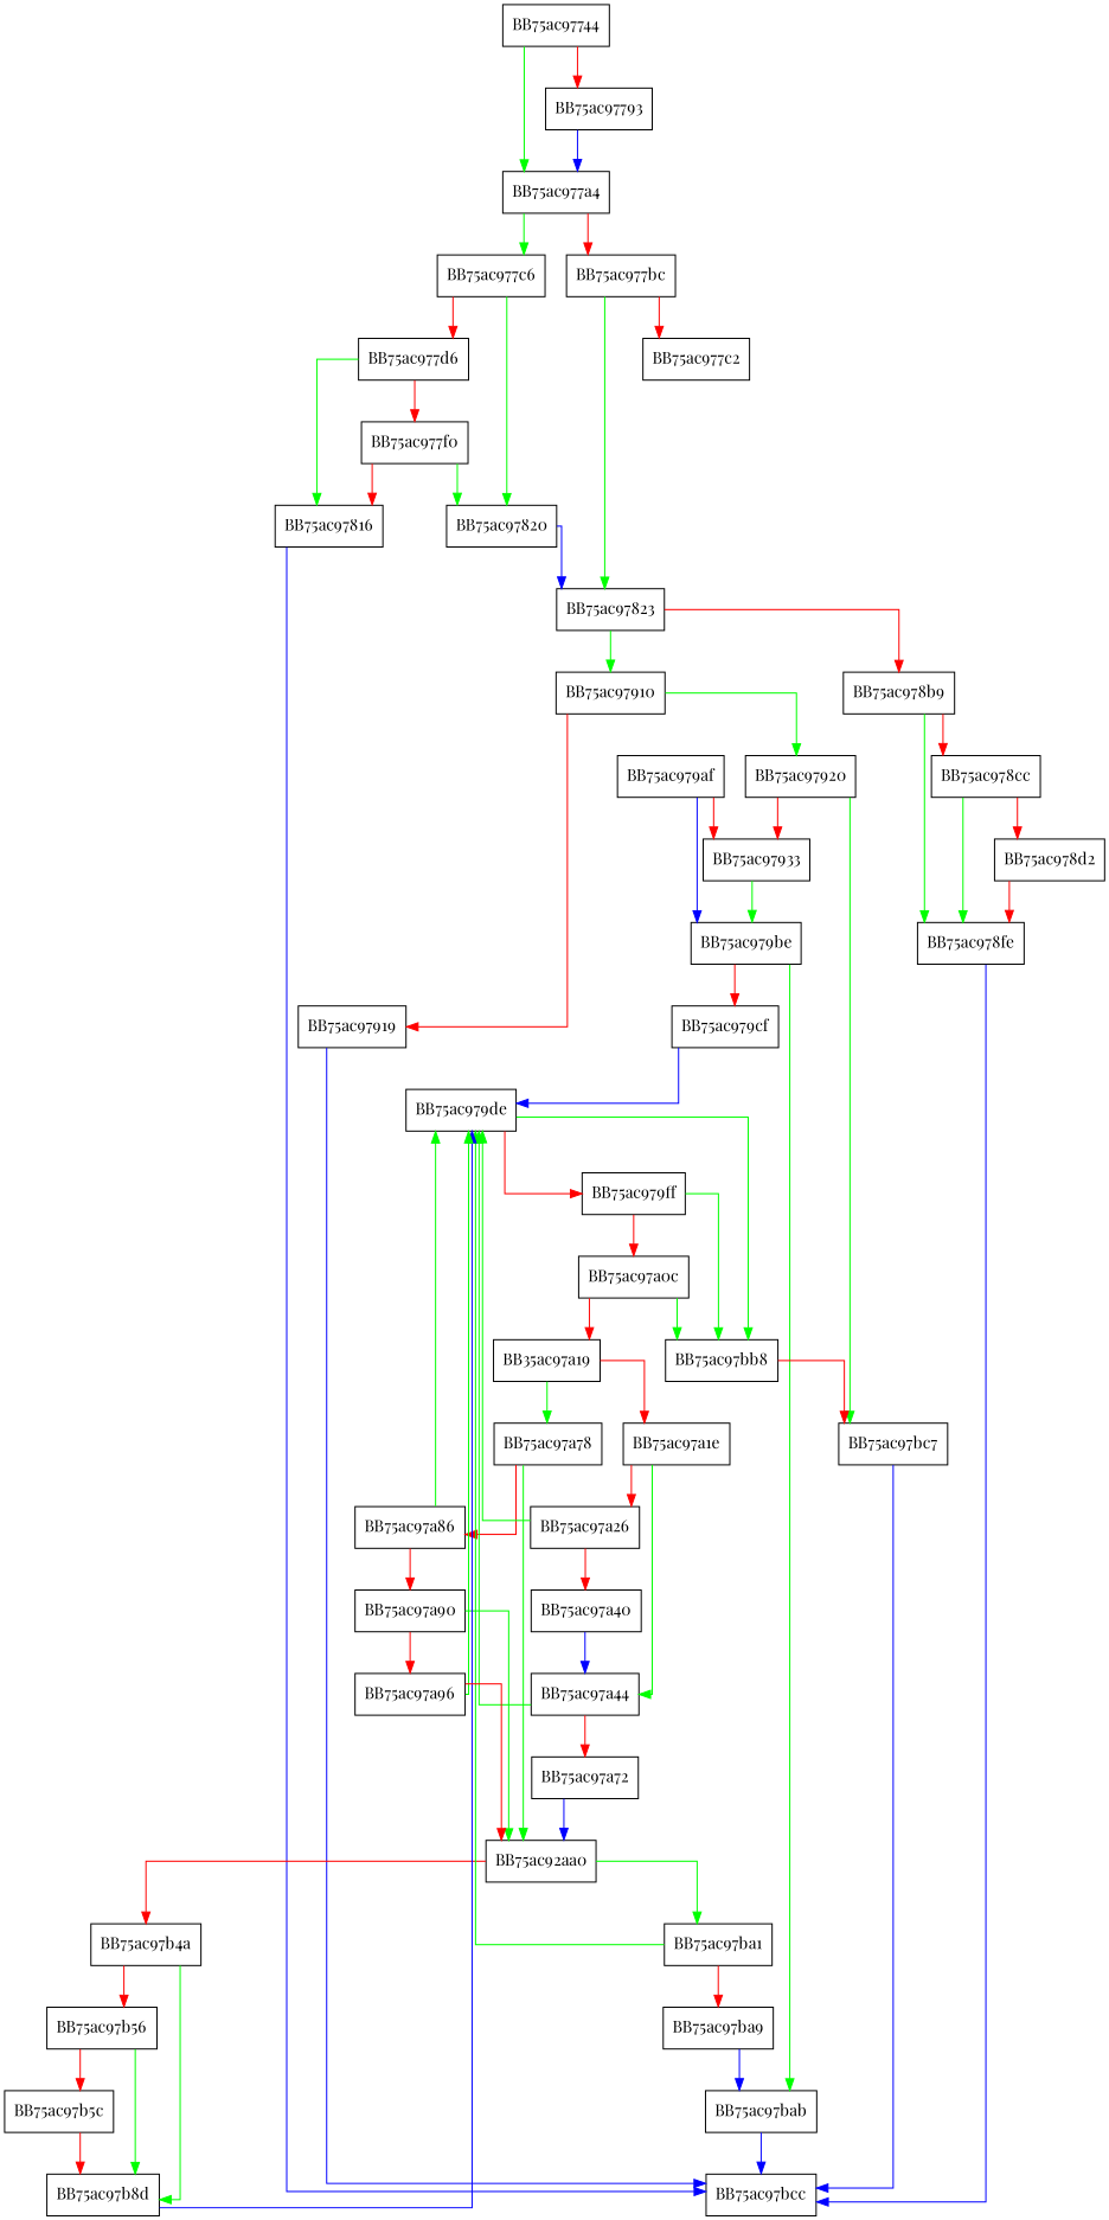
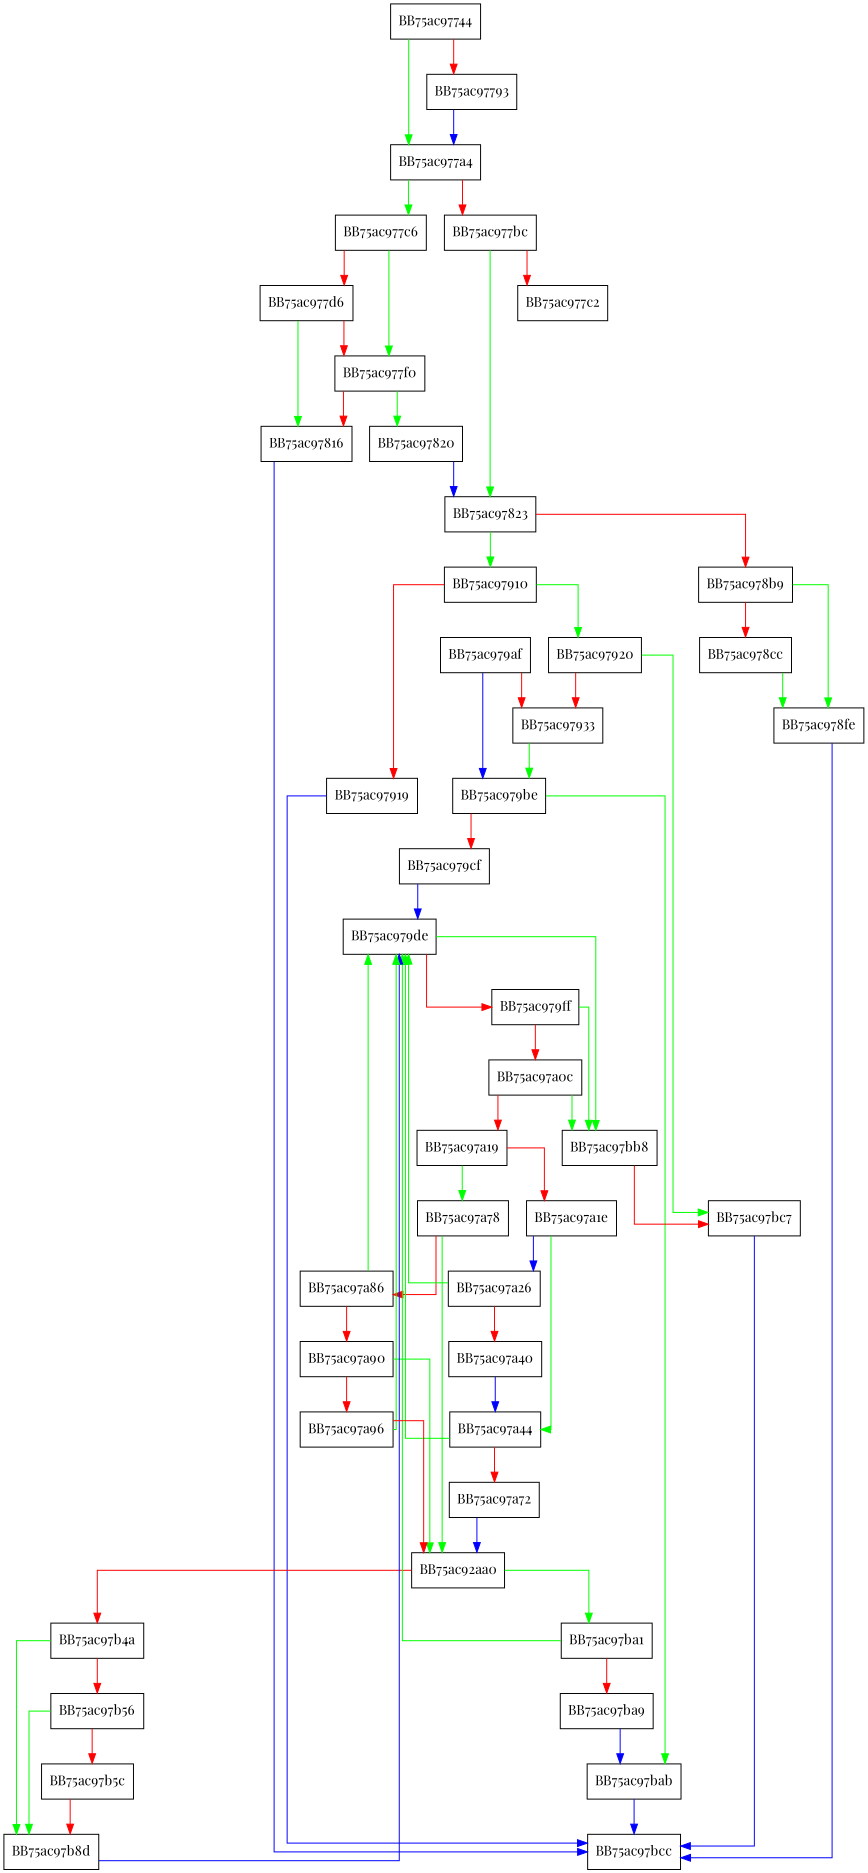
  digraph {
    fontname="Playfair Display"
    splines=ortho
    node [fontname="Playfair Display" shape=box]
    edge [color=red fontname="Playfair Display"]
    BB75ac97744
    BB75ac977a4
    BB75ac97793
    BB75ac977c6
    BB75ac977bc
    BB75ac977f0
    BB75ac977d6
    BB75ac97823
    BB75ac977c2
    BB75ac97816
    BB75ac97820
    BB75ac97910
    BB75ac978b9
    BB75ac97920
    BB75ac97919
    BB75ac978fe
    BB75ac978cc
    BB75ac97bcc
    BB75ac97bc7
    BB75ac97933
-   BB75ac978d2
    BB75ac979be
    BB75ac97bab
    BB75ac979cf
    BB75ac979af
    BB75ac979de
    BB75ac97bb8
    BB75ac979ff
    BB75ac97a0c
-   BB75ac97a19 [label=BB35ac97a19]
+   BB75ac97a19
    BB75ac97a78
    BB75ac97a1e
    n33 [label=BB75ac92aa0]
    BB75ac97a86
    BB75ac97a44
    BB75ac97a26
    BB75ac97ba1
    BB75ac97b4a
    BB75ac97a90
    BB75ac97a72
    BB75ac97a40
    BB75ac97ba9
    BB75ac97b8d
    BB75ac97b56
    BB75ac97a96
    BB75ac97b5c
    BB75ac97744 -> BB75ac977a4 [color=green]
    BB75ac97744 -> BB75ac97793
    BB75ac977a4 -> BB75ac977c6 [color=green]
    BB75ac977a4 -> BB75ac977bc
    BB75ac97793 -> BB75ac977a4 [color=blue]
-   BB75ac977c6 -> BB75ac97820 [color=green]
+   BB75ac977c6 -> BB75ac977f0 [color=green]
    BB75ac977c6 -> BB75ac977d6
    BB75ac977bc -> BB75ac97823 [color=green]
    BB75ac977bc -> BB75ac977c2
    BB75ac977f0 -> BB75ac97816
    BB75ac977f0 -> BB75ac97820 [color=green]
    BB75ac977d6 -> BB75ac977f0
    BB75ac977d6 -> BB75ac97816 [color=green]
    BB75ac97823 -> BB75ac97910 [color=green]
    BB75ac97823 -> BB75ac978b9
    BB75ac97816 -> BB75ac97bcc [color=blue]
    BB75ac97820 -> BB75ac97823 [color=blue]
    BB75ac97910 -> BB75ac97920 [color=green]
    BB75ac97910 -> BB75ac97919
    BB75ac978b9 -> BB75ac978fe [color=green]
    BB75ac978b9 -> BB75ac978cc
    BB75ac97920 -> BB75ac97bc7 [color=green]
    BB75ac97920 -> BB75ac97933
    BB75ac97919 -> BB75ac97bcc [color=blue]
    BB75ac978fe -> BB75ac97bcc [color=blue]
    BB75ac978cc -> BB75ac978fe [color=green]
-   BB75ac978cc -> BB75ac978d2
    BB75ac97bc7 -> BB75ac97bcc [color=blue]
    BB75ac97933 -> BB75ac979be [color=green]
-   BB75ac978d2 -> BB75ac978fe
    BB75ac979be -> BB75ac97bab [color=green]
    BB75ac979be -> BB75ac979cf
    BB75ac97bab -> BB75ac97bcc [color=blue]
    BB75ac979cf -> BB75ac979de [color=blue]
    BB75ac979af -> BB75ac97933
    BB75ac979af -> BB75ac979be [color=blue]
    BB75ac979de -> BB75ac97bb8 [color=green]
    BB75ac979de -> BB75ac979ff
    BB75ac97bb8 -> BB75ac97bc7
    BB75ac979ff -> BB75ac97bb8 [color=green]
    BB75ac979ff -> BB75ac97a0c
    BB75ac97a0c -> BB75ac97bb8 [color=green]
    BB75ac97a0c -> BB75ac97a19
    BB75ac97a19 -> BB75ac97a78 [color=green]
    BB75ac97a19 -> BB75ac97a1e
    BB75ac97a78 -> n33 [color=green]
    BB75ac97a78 -> BB75ac97a86
    BB75ac97a1e -> BB75ac97a44 [color=green]
-   BB75ac97a1e -> BB75ac97a26
+   BB75ac97a1e -> BB75ac97a26 [color=blue]
    n33 -> BB75ac97ba1 [color=green]
    n33 -> BB75ac97b4a
    BB75ac97a86 -> BB75ac979de [color=green]
    BB75ac97a86 -> BB75ac97a90
    BB75ac97a44 -> BB75ac979de [color=green]
    BB75ac97a44 -> BB75ac97a72
    BB75ac97a26 -> BB75ac979de [color=green]
    BB75ac97a26 -> BB75ac97a40
    BB75ac97ba1 -> BB75ac979de [color=green]
    BB75ac97ba1 -> BB75ac97ba9
    BB75ac97b4a -> BB75ac97b8d [color=green]
    BB75ac97b4a -> BB75ac97b56
    BB75ac97a90 -> n33 [color=green]
    BB75ac97a90 -> BB75ac97a96
    BB75ac97a72 -> n33 [color=blue]
    BB75ac97a40 -> BB75ac97a44 [color=blue]
    BB75ac97ba9 -> BB75ac97bab [color=blue]
    BB75ac97b8d -> BB75ac979de [color=blue]
    BB75ac97b56 -> BB75ac97b8d [color=green]
    BB75ac97b56 -> BB75ac97b5c
    BB75ac97a96 -> BB75ac979de [color=green]
    BB75ac97a96 -> n33
    BB75ac97b5c -> BB75ac97b8d
  }
